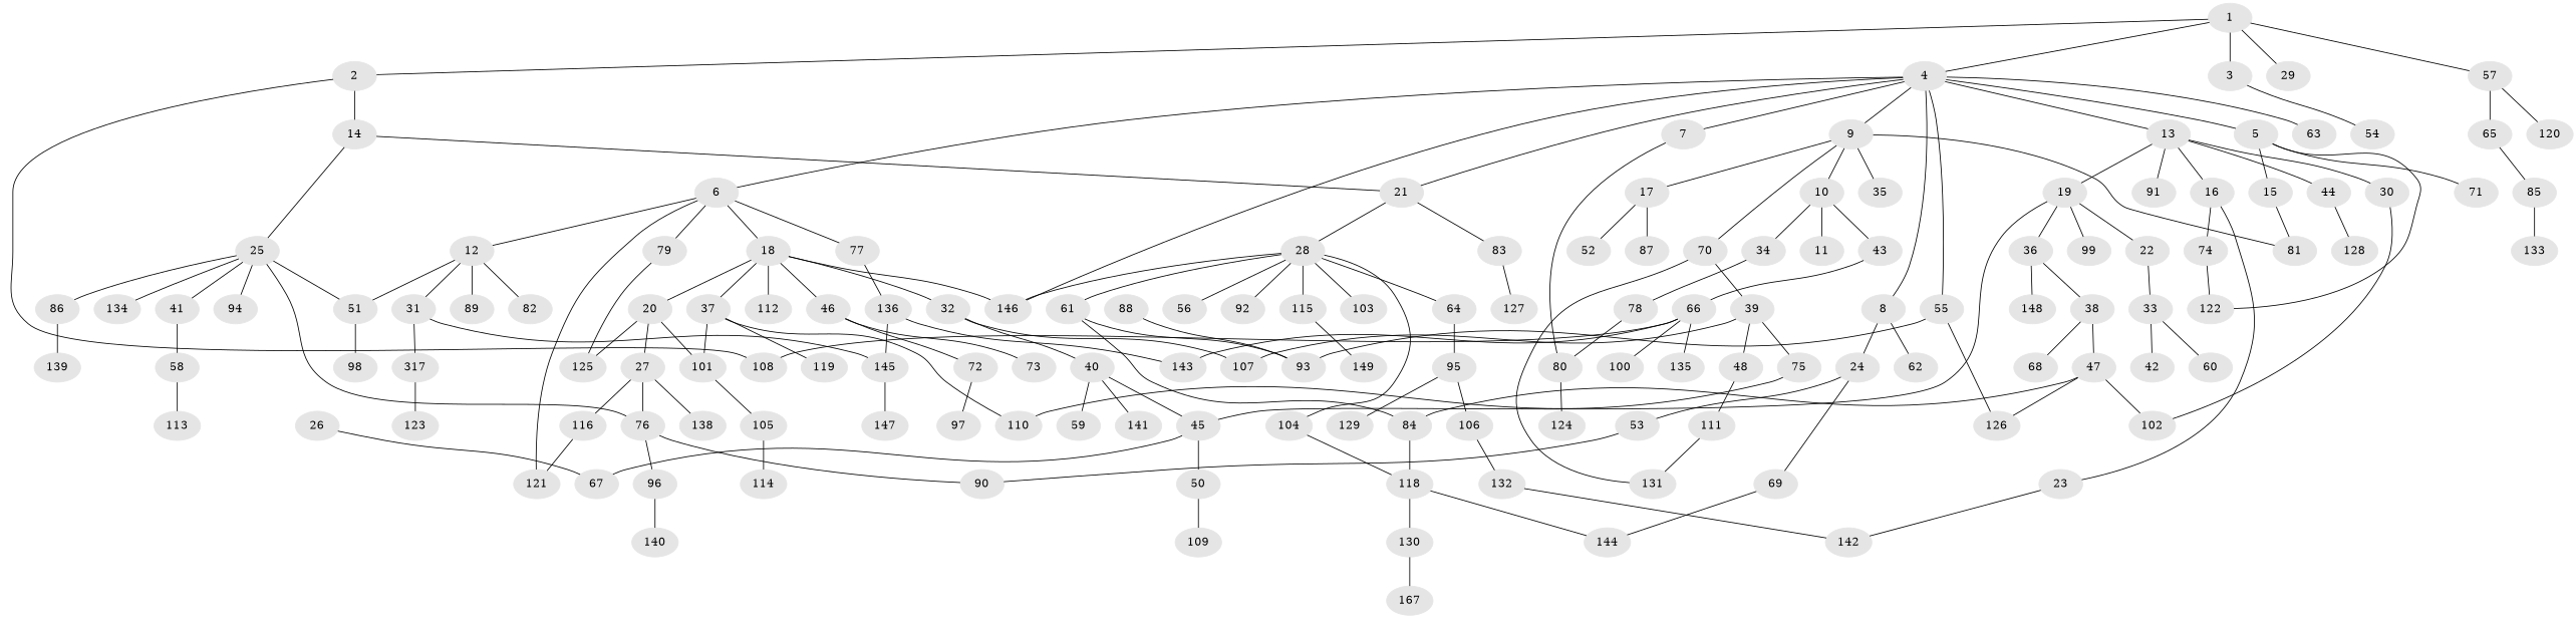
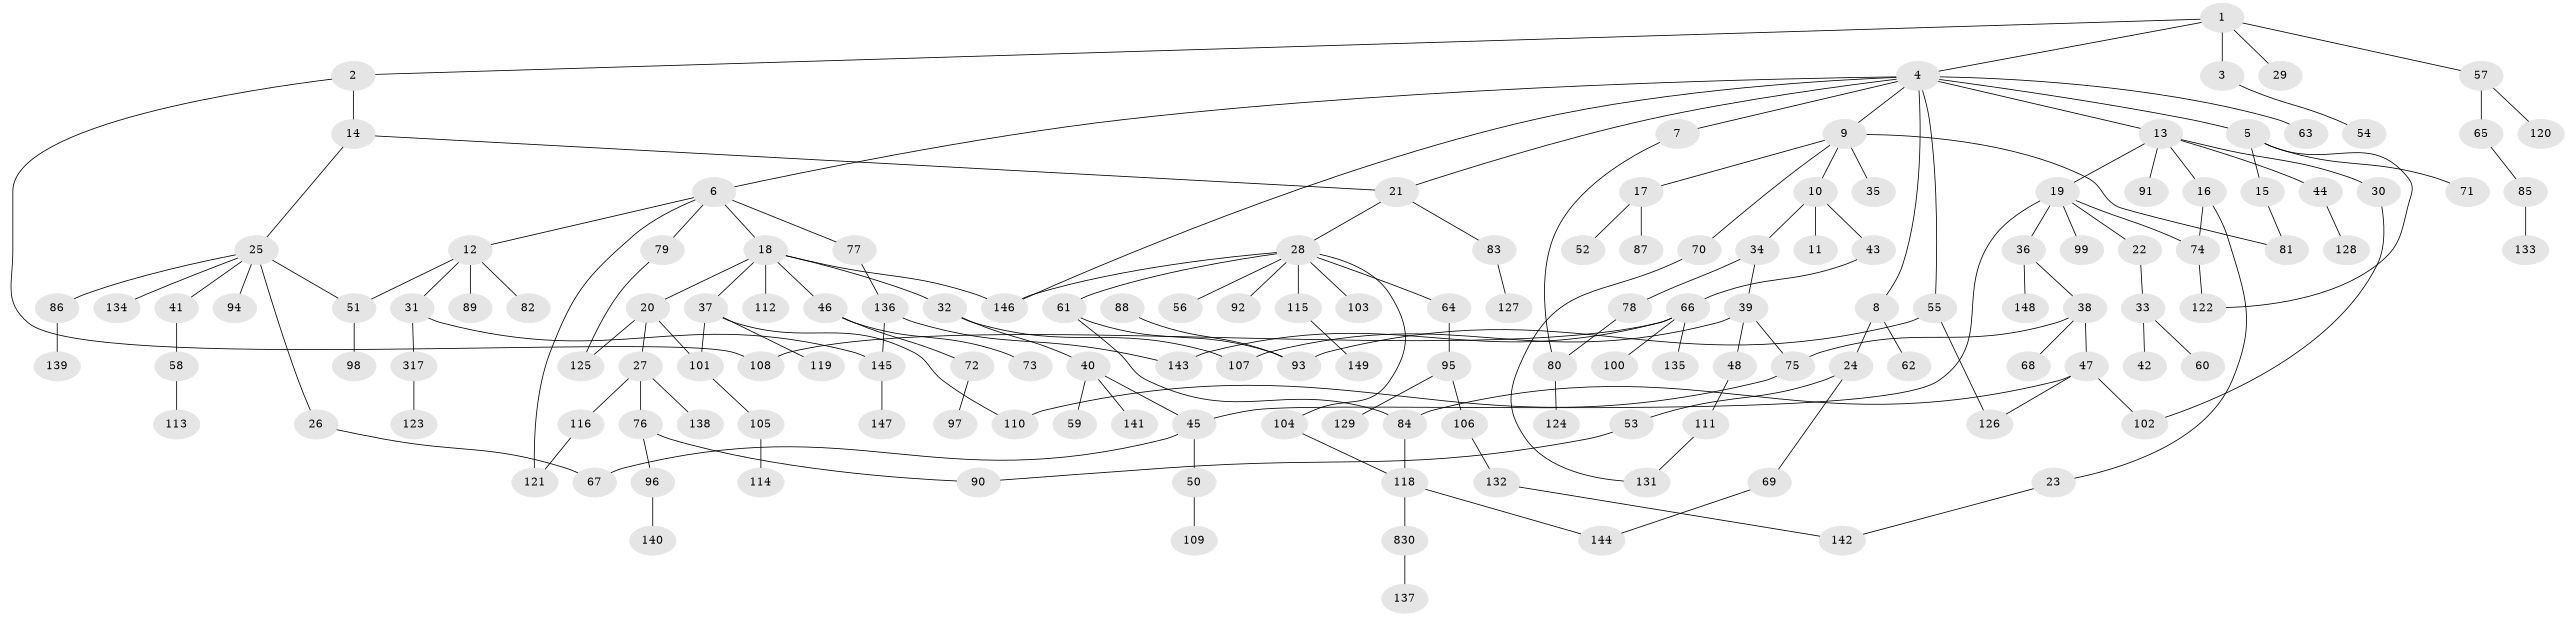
  graph {
    node [color=gray90 style=filled]
    1
    2
    3
    4
    29
    57
    14
    108
    54
    5
    6
    7
    8
    9
    13
    21
    55
    63
    146
    65
    120
    88
    93
    25
    15
    71
    122
    12
    18
    77
    79
    121
    80
    24
    62
    10
    17
    35
    70
    81
    16
    19
    30
    44
    91
    28
    83
    126
    31
    51
    82
    89
    20
    32
    37
    46
    112
    136
    125
    124
    53
    69
    11
    34
    43
    52
    87
    131
    39
    78
    66
    n72 [label=317]
    145
    98
    23
    74
    22
    36
    45
    99
    102
    128
    26
    41
    86
    94
    134
    142
    27
    101
    40
    107
    110
    119
    72
    73
    33
    38
    148
    67
    50
    76
    116
    138
    105
    56
    61
    64
    92
    103
    104
    115
    127
    42
    60
    90
    144
    58
    139
    96
    84
    95
    118
    149
    123
    147
    59
    141
    75
    48
    47
    68
    111
    113
    100
    135
    143
    109
    97
    85
    106
    129
    133
    140
-   130
+   130 [label=830]
    132
    114
-   137 [label=167]
+   137
    1 -- 2
    1 -- 3
    1 -- 4
    1 -- 29
    1 -- 57
    2 -- 14
    2 -- 108
    3 -- 54
    4 -- 5
    4 -- 6
    4 -- 7
    4 -- 8
    4 -- 9
    4 -- 13
    4 -- 21
    4 -- 55
    4 -- 63
    4 -- 146
    57 -- 65
    57 -- 120
    14 -- 21
    14 -- 25
    5 -- 15
    5 -- 71
    5 -- 122
    6 -- 12
    6 -- 18
    6 -- 77
    6 -- 79
    6 -- 121
    7 -- 80
    8 -- 24
    8 -- 62
    9 -- 10
    9 -- 17
    9 -- 35
    9 -- 70
    9 -- 81
    13 -- 16
    13 -- 19
    13 -- 30
    13 -- 44
    13 -- 91
    21 -- 28
    21 -- 83
    55 -- 93
    55 -- 126
    65 -- 85
    88 -- 93
    25 -- 51
-   25 -- 76
+   25 -- 26
    25 -- 41
    25 -- 86
    25 -- 94
    25 -- 134
    15 -- 81
    12 -- 31
    12 -- 51
    12 -- 82
    12 -- 89
    18 -- 146
    18 -- 20
    18 -- 32
    18 -- 37
    18 -- 46
    18 -- 112
    77 -- 136
    79 -- 125
    80 -- 124
    24 -- 53
    24 -- 69
    10 -- 11
    10 -- 34
    10 -- 43
    17 -- 52
    17 -- 87
    70 -- 131
    16 -- 23
    16 -- 74
+   19 -- 74
    19 -- 22
    19 -- 36
    19 -- 45
    19 -- 99
    30 -- 102
    44 -- 128
    28 -- 146
    28 -- 56
    28 -- 61
    28 -- 64
    28 -- 92
    28 -- 103
    28 -- 104
    28 -- 115
    83 -- 127
    31 -- n72
    31 -- 145
    51 -- 98
    20 -- 125
    20 -- 27
    20 -- 101
    32 -- 40
    32 -- 107
    37 -- 101
    37 -- 110
    37 -- 119
    46 -- 72
    46 -- 73
    136 -- 145
    136 -- 143
    53 -- 90
    69 -- 144
-   70 -- 39
+   34 -- 39
    34 -- 78
    43 -- 66
    39 -- 107
    39 -- 75
    39 -- 48
    78 -- 80
    66 -- 108
    66 -- 100
    66 -- 135
    66 -- 143
    n72 -- 123
    145 -- 147
    23 -- 142
    74 -- 122
    22 -- 33
    36 -- 38
    36 -- 148
    45 -- 67
    45 -- 50
    26 -- 67
    41 -- 58
    86 -- 139
    27 -- 76
    27 -- 116
    27 -- 138
    101 -- 105
    40 -- 45
    40 -- 59
    40 -- 141
    72 -- 97
    33 -- 42
    33 -- 60
+   38 -- 75
    38 -- 47
    38 -- 68
    50 -- 109
    76 -- 90
    76 -- 96
    116 -- 121
    105 -- 114
    61 -- 93
    61 -- 84
    64 -- 95
    104 -- 118
    115 -- 149
    58 -- 113
    96 -- 140
    84 -- 118
    95 -- 106
    95 -- 129
    118 -- 144
    118 -- 130
    75 -- 110
    48 -- 111
    47 -- 126
    47 -- 102
    47 -- 84
    111 -- 131
    85 -- 133
    106 -- 132
    130 -- 137
    132 -- 142
  }
